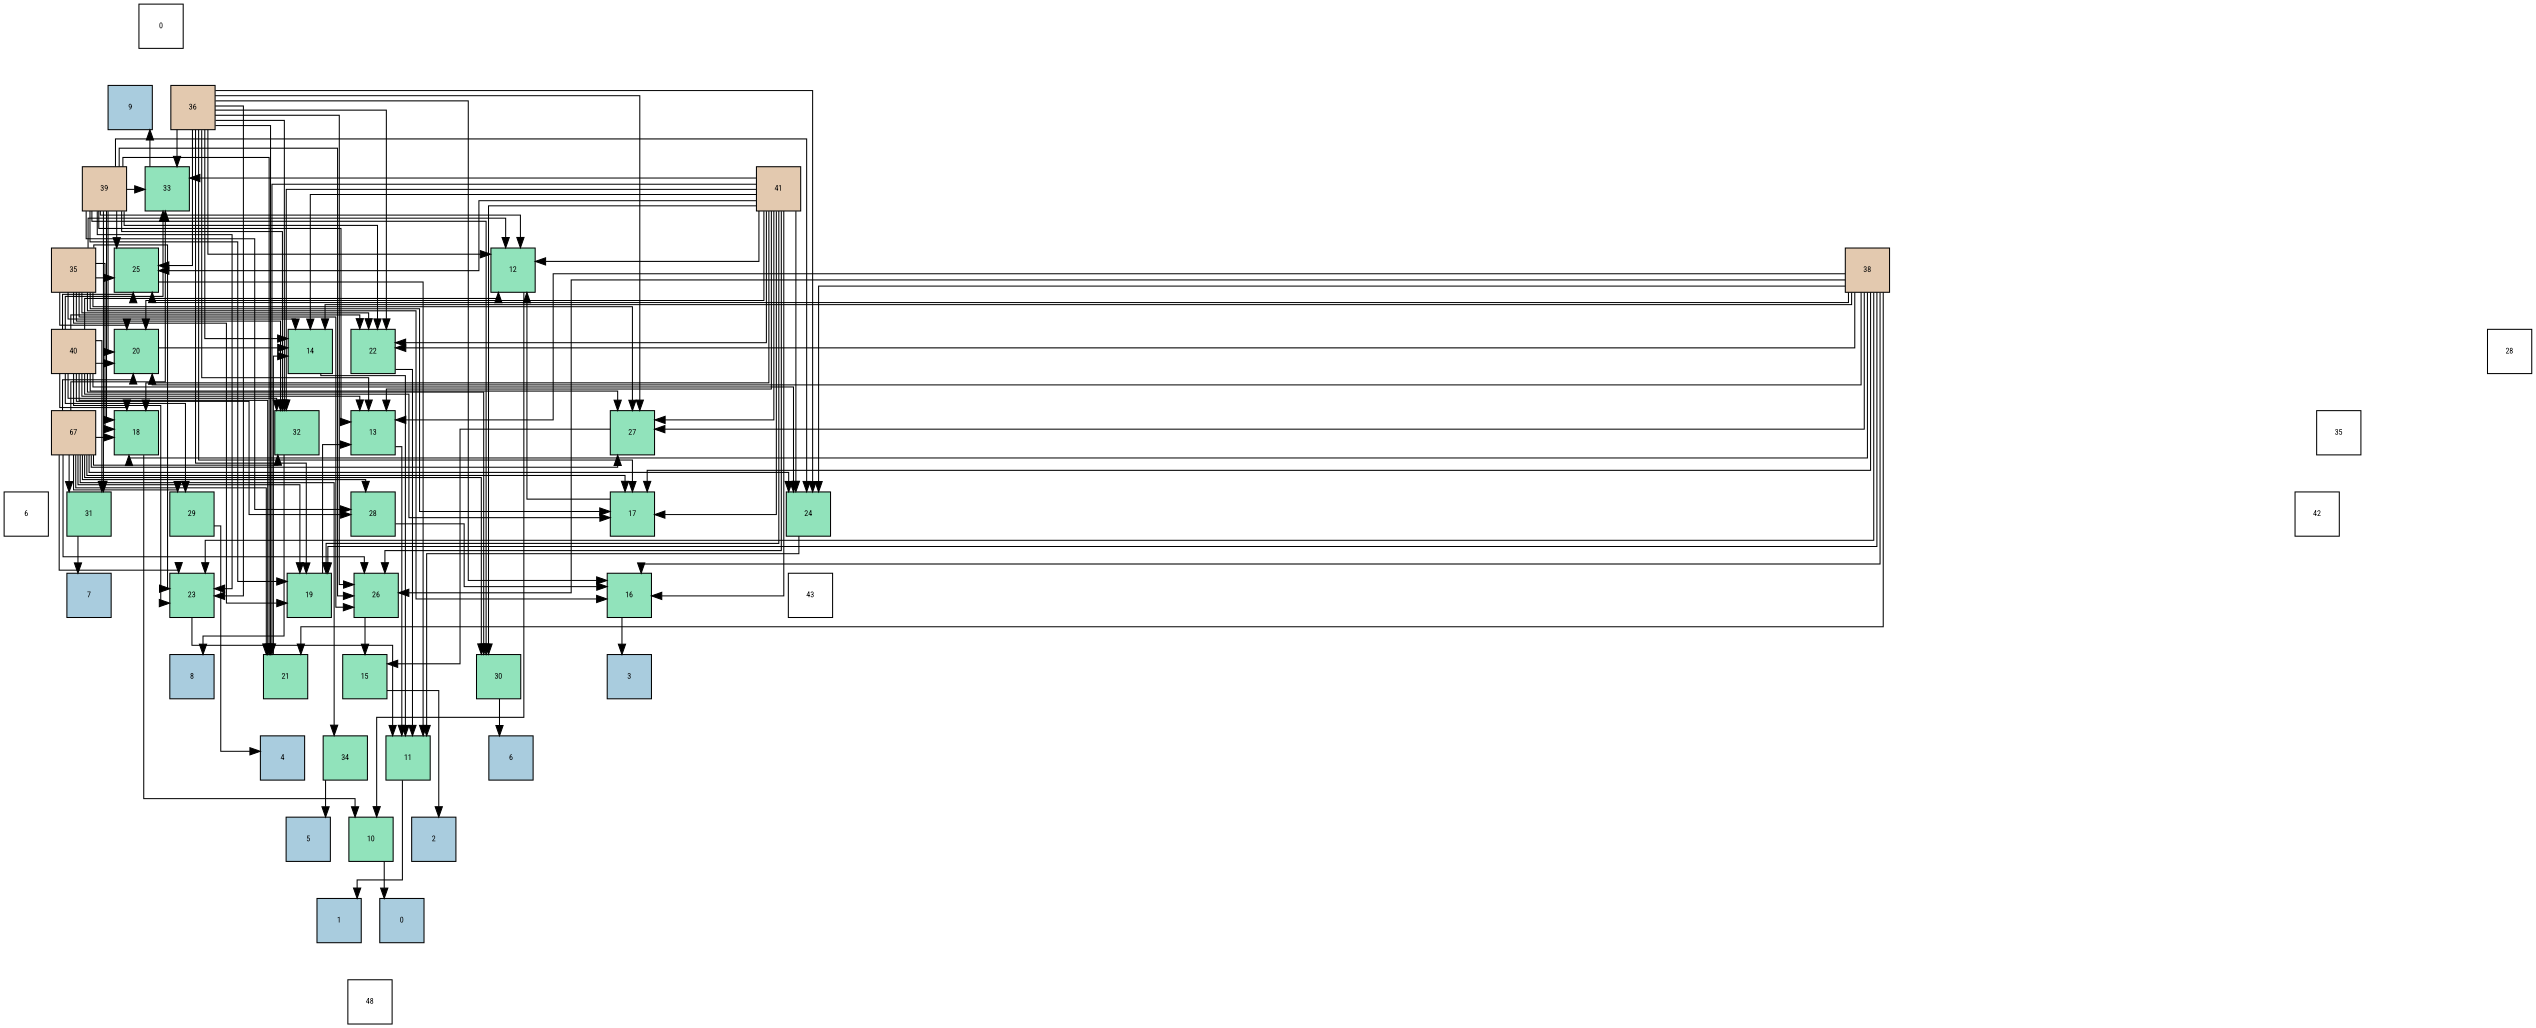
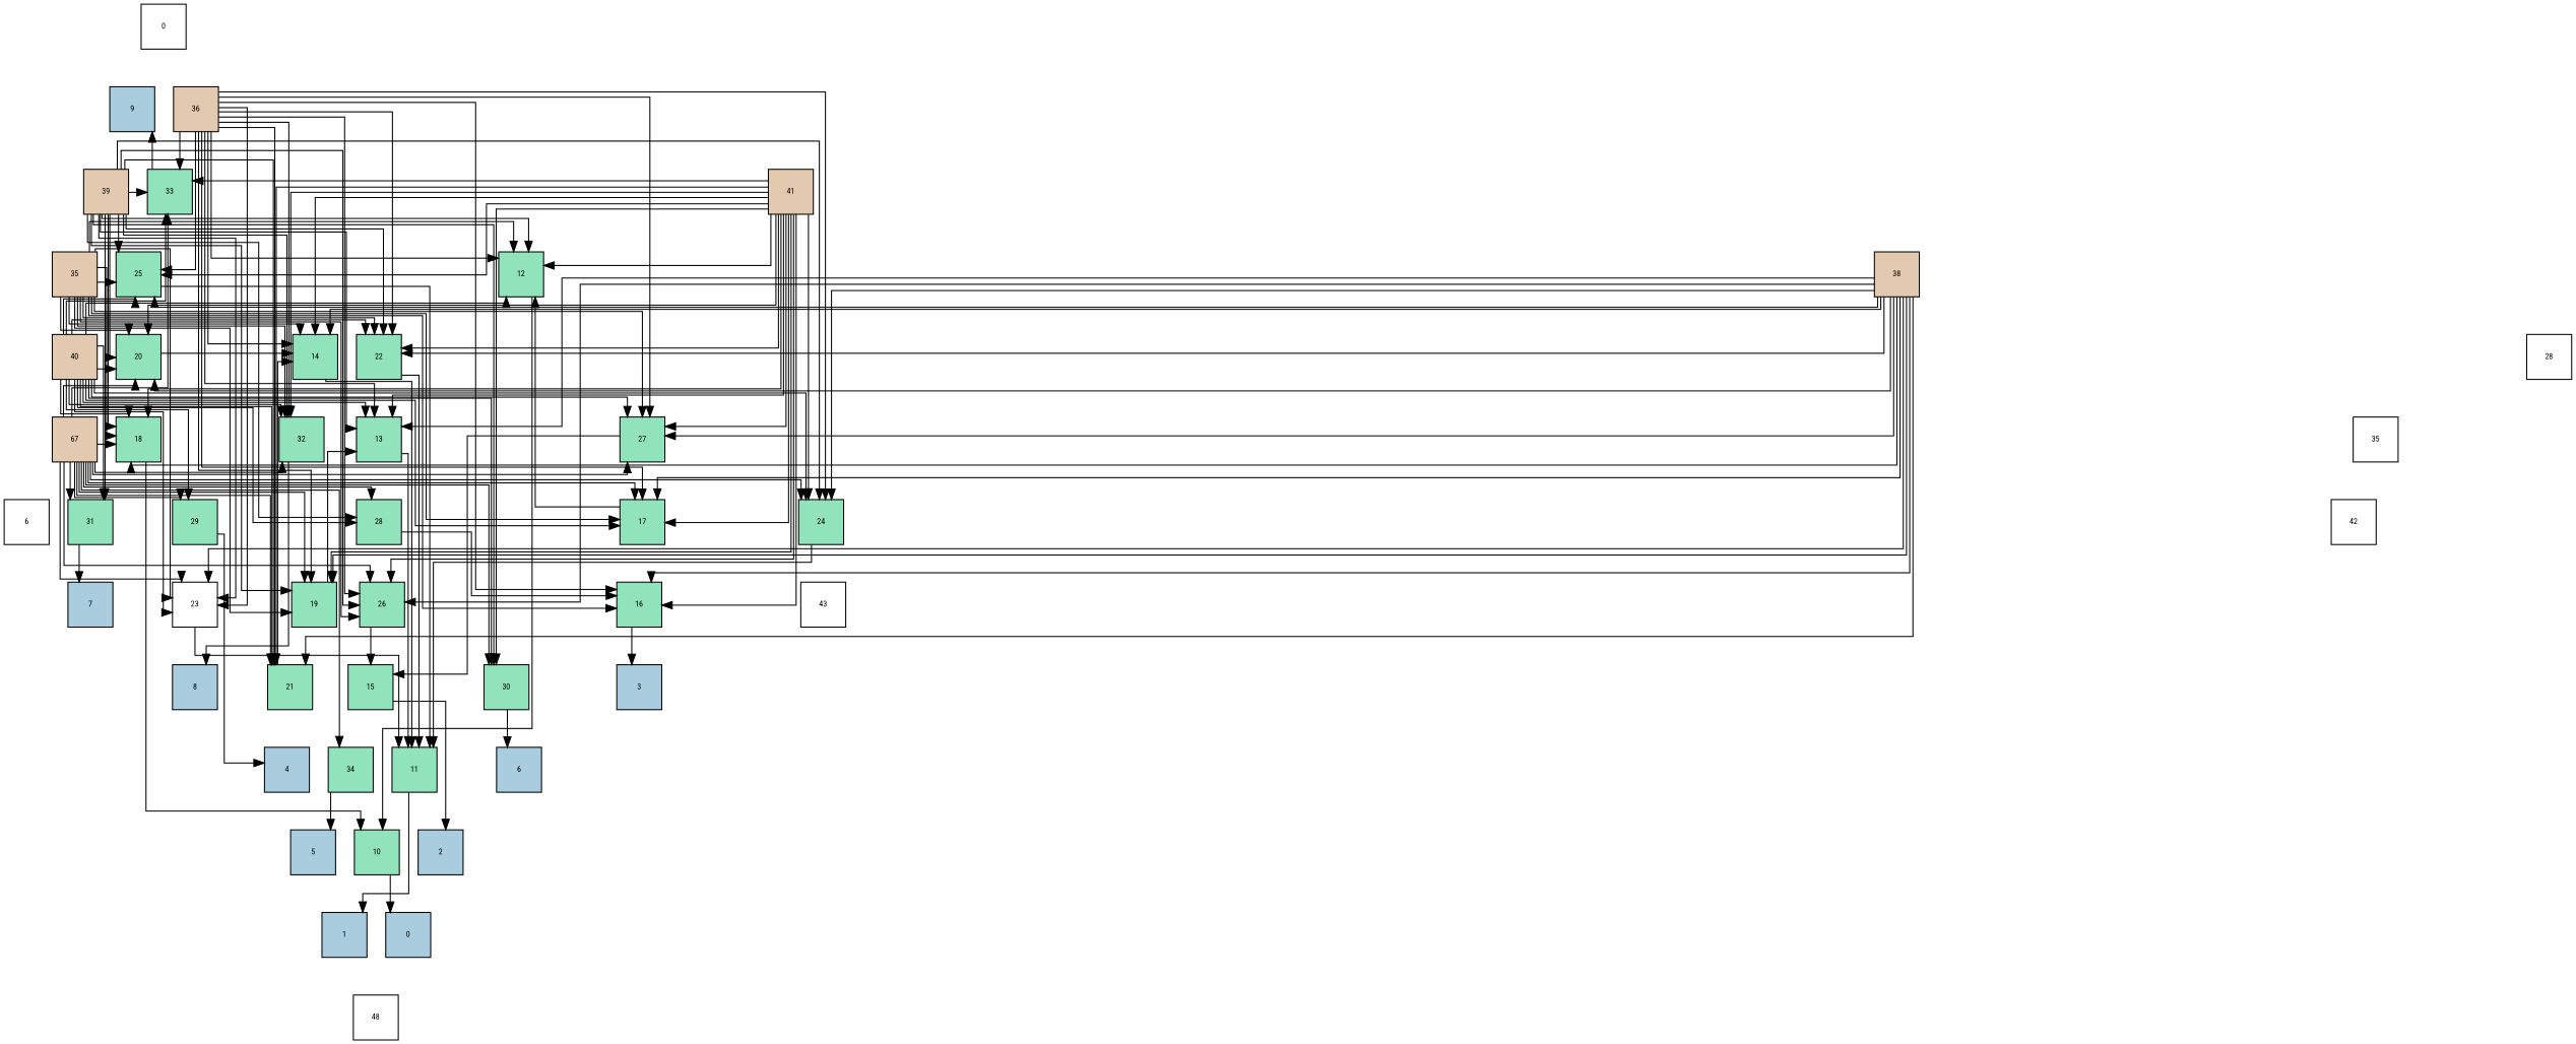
  digraph {
    fontname="Roboto Condensed"
    rank=same
    rankdir=TB
    splines=ortho
    node [fillcolor="#91e3bb" fixedsize=true fontname="Roboto Condensed" fontsize=8 shape=square style=filled]
    edge [constraint=false fontname="Roboto Condensed" style=vis]
    n1 [fillcolor="#ffffff" label=0 width=0.6]
    n2 [fillcolor="#a9ccde" label=9 width=0.6]
    n3 [fillcolor="#e3c9af" label=36 width=0.6]
    n4 [fillcolor="#e3c9af" label=39 width=0.6]
    n5 [label=33 width=0.6]
    n6 [label=25 width=0.6]
    n7 [label=12 width=0.6]
    n8 [label=32 width=0.6]
-   n9 [label=23 width=0.6]
+   n9 [fillcolor="#ffffff" label=23 width=0.6]
    n10 [label=22 width=0.6]
    n11 [label=13 width=0.6]
    n12 [label=19 width=0.6]
    n13 [label=21 width=0.6]
    n14 [label=26 width=0.6]
    n15 [label=24 width=0.6]
    n16 [label=14 width=0.6]
    n17 [label=27 width=0.6]
    n18 [label=17 width=0.6]
    n19 [label=16 width=0.6]
    n20 [fillcolor="#e3c9af" label=41 width=0.6]
    n21 [fillcolor="#e3c9af" label=35 width=0.6]
    n22 [label=20 width=0.6]
    n23 [label=18 width=0.6]
    n24 [label=31 width=0.6]
    n25 [label=28 width=0.6]
    n26 [label=30 width=0.6]
    n27 [fillcolor="#e3c9af" label=40 width=0.6]
    n28 [label=11 width=0.6]
    n29 [label=29 width=0.6]
    n30 [label=10 width=0.6]
    n31 [fillcolor="#a9ccde" label=7 width=0.6]
    n32 [fillcolor="#a9ccde" label=8 width=0.6]
    n33 [label=15 width=0.6]
    n34 [label=34 width=0.6]
    n35 [fillcolor="#a9ccde" label=4 width=0.6]
    n36 [fillcolor="#ffffff" label=43 width=0.6]
    n37 [fillcolor="#a9ccde" label=6 width=0.6]
    n38 [fillcolor="#e3c9af" label=67 width=0.6]
    n39 [fillcolor="#a9ccde" label=3 width=0.6]
    n40 [fillcolor="#ffffff" label=6 width=0.6]
    n41 [fillcolor="#a9ccde" label=5 width=0.6]
    n42 [fillcolor="#e3c9af" label=38 width=0.6]
    n43 [fillcolor="#a9ccde" label=2 width=0.6]
    n44 [fillcolor="#a9ccde" label=1 width=0.6]
    n45 [fillcolor="#a9ccde" label=0 width=0.6]
    n46 [fillcolor="#ffffff" label=28 width=0.6]
    n47 [fillcolor="#ffffff" label=35 width=0.6]
    n48 [fillcolor="#ffffff" label=42 width=0.6]
    n49 [fillcolor="#ffffff" label=48 width=0.6]
    n1 -> n2 [constraint=true style=invis]
    n1 -> n3 [constraint=true style=invis]
    n2 -> n4 [constraint=true style=invis]
    n2 -> n5 [constraint=true style=invis]
    n3 -> n5
    n3 -> n5 [constraint=true style=invis]
    n3 -> n6
    n3 -> n7
    n3 -> n8
    n3 -> n9
    n3 -> n10
    n3 -> n11
    n3 -> n12
    n3 -> n13
    n3 -> n14
    n3 -> n15
    n3 -> n16
    n3 -> n17
    n3 -> n18
    n3 -> n19
    n3 -> n20 [constraint=true style=invis]
    n4 -> n5
    n4 -> n6
    n4 -> n6 [constraint=true style=invis]
    n4 -> n7
    n4 -> n8
    n4 -> n9
    n4 -> n10
    n4 -> n11
    n4 -> n12
    n4 -> n13
    n4 -> n14
    n4 -> n15
    n4 -> n21 [constraint=true style=invis]
    n4 -> n22
    n4 -> n23
    n4 -> n24
    n4 -> n25
    n4 -> n26
    n5 -> n2
    n5 -> n6 [constraint=true style=invis]
    n5 -> n7 [constraint=true style=invis]
    n6 -> n16 [constraint=true style=invis]
    n6 -> n22 [constraint=true style=invis]
    n6 -> n28
    n7 -> n10 [constraint=true style=invis]
    n7 -> n16 [constraint=true style=invis]
    n7 -> n30
    n8 -> n25 [constraint=true style=invis]
    n8 -> n29 [constraint=true style=invis]
    n8 -> n32
    n9 -> n13 [constraint=true style=invis]
    n9 -> n28
    n9 -> n32 [constraint=true style=invis]
    n10 -> n11 [constraint=true style=invis]
    n10 -> n17 [constraint=true style=invis]
    n10 -> n28
    n11 -> n18 [constraint=true style=invis]
    n11 -> n25 [constraint=true style=invis]
    n11 -> n28
    n12 -> n11
    n12 -> n13 [constraint=true style=invis]
    n12 -> n33 [constraint=true style=invis]
    n13 -> n16
    n13 -> n34 [constraint=true style=invis]
    n13 -> n35 [constraint=true style=invis]
    n14 -> n26 [constraint=true style=invis]
    n14 -> n33
    n14 -> n33 [constraint=true style=invis]
    n15 -> n19 [constraint=true style=invis]
    n15 -> n28
    n15 -> n36 [constraint=true style=invis]
    n16 -> n8 [constraint=true style=invis]
    n16 -> n11 [constraint=true style=invis]
    n16 -> n28
    n17 -> n15 [constraint=true style=invis]
    n17 -> n18 [constraint=true style=invis]
    n17 -> n33
    n18 -> n7
    n18 -> n14 [constraint=true style=invis]
    n18 -> n19 [constraint=true style=invis]
    n19 -> n26 [constraint=true style=invis]
    n19 -> n39
    n19 -> n39 [constraint=true style=invis]
    n20 -> n5
    n20 -> n6
    n20 -> n7
    n20 -> n7 [constraint=true style=invis]
    n20 -> n8
    n20 -> n10
    n20 -> n11
    n20 -> n12
    n20 -> n13
    n20 -> n14
    n20 -> n15
    n20 -> n16
    n20 -> n17
    n20 -> n18
    n20 -> n19
    n20 -> n22
    n20 -> n23
    n20 -> n26
    n20 -> n42 [constraint=true style=invis]
    n21 -> n6
    n21 -> n7
    n21 -> n8
    n21 -> n9
    n21 -> n10
    n21 -> n12
    n21 -> n14
    n21 -> n16
    n21 -> n17
    n21 -> n18
    n21 -> n19
    n21 -> n22
    n21 -> n22 [constraint=true style=invis]
    n21 -> n23
    n21 -> n27 [constraint=true style=invis]
    n22 -> n8 [constraint=true style=invis]
    n22 -> n16
    n22 -> n23 [constraint=true style=invis]
    n23 -> n24 [constraint=true style=invis]
    n23 -> n29 [constraint=true style=invis]
    n23 -> n30
    n24 -> n9 [constraint=true style=invis]
    n24 -> n31
    n24 -> n31 [constraint=true style=invis]
    n25 -> n12 [constraint=true style=invis]
    n25 -> n14 [constraint=true style=invis]
    n25 -> n19
    n26 -> n28 [constraint=true style=invis]
    n26 -> n37
    n26 -> n37 [constraint=true style=invis]
    n27 -> n5
    n27 -> n6
    n27 -> n7
    n27 -> n8
    n27 -> n9
    n27 -> n10
    n27 -> n11
    n27 -> n13
    n27 -> n15
    n27 -> n17
    n27 -> n18
    n27 -> n22
    n27 -> n23
    n27 -> n23 [constraint=true style=invis]
    n27 -> n24
    n27 -> n25
    n27 -> n26
    n27 -> n29
    n27 -> n38 [constraint=true style=invis]
    n28 -> n30 [constraint=true style=invis]
    n28 -> n43 [constraint=true style=invis]
    n28 -> n44
    n29 -> n9 [constraint=true style=invis]
    n29 -> n12 [constraint=true style=invis]
    n29 -> n35
    n30 -> n44 [constraint=true style=invis]
    n30 -> n45
    n30 -> n45 [constraint=true style=invis]
    n31 -> n32 [constraint=true style=invis]
    n32 -> n35 [constraint=true style=invis]
    n33 -> n28 [constraint=true style=invis]
    n33 -> n34 [constraint=true style=invis]
    n33 -> n43
    n34 -> n30 [constraint=true style=invis]
    n34 -> n41
    n34 -> n41 [constraint=true style=invis]
    n35 -> n41 [constraint=true style=invis]
    n36 -> n39 [constraint=true style=invis]
    n37 -> n43 [constraint=true style=invis]
    n38 -> n5
    n38 -> n8
    n38 -> n9
    n38 -> n12
    n38 -> n13
    n38 -> n14
    n38 -> n15
    n38 -> n17
    n38 -> n18
    n38 -> n22
    n38 -> n23
    n38 -> n24
    n38 -> n24 [constraint=true style=invis]
    n38 -> n25
    n38 -> n26
    n38 -> n29
    n38 -> n34
    n38 -> n40 [constraint=true style=invis]
    n39 -> n37 [constraint=true style=invis]
    n40 -> n31 [constraint=true style=invis]
    n41 -> n44 [constraint=true style=invis]
    n42 -> n6
    n42 -> n9
    n42 -> n10
    n42 -> n10 [constraint=true style=invis]
    n42 -> n11
    n42 -> n12
    n42 -> n13
    n42 -> n14
    n42 -> n15
    n42 -> n16
    n42 -> n17
    n42 -> n18
    n42 -> n19
    n42 -> n22
    n42 -> n23
    n42 -> n46 [constraint=true style=invis]
    n43 -> n45 [constraint=true style=invis]
    n44 -> n49 [constraint=true style=invis]
    n45 -> n49 [constraint=true style=invis]
    n46 -> n17 [constraint=true style=invis]
    n46 -> n47 [constraint=true style=invis]
    n47 -> n15 [constraint=true style=invis]
    n47 -> n48 [constraint=true style=invis]
    n48 -> n36 [constraint=true style=invis]
  }
